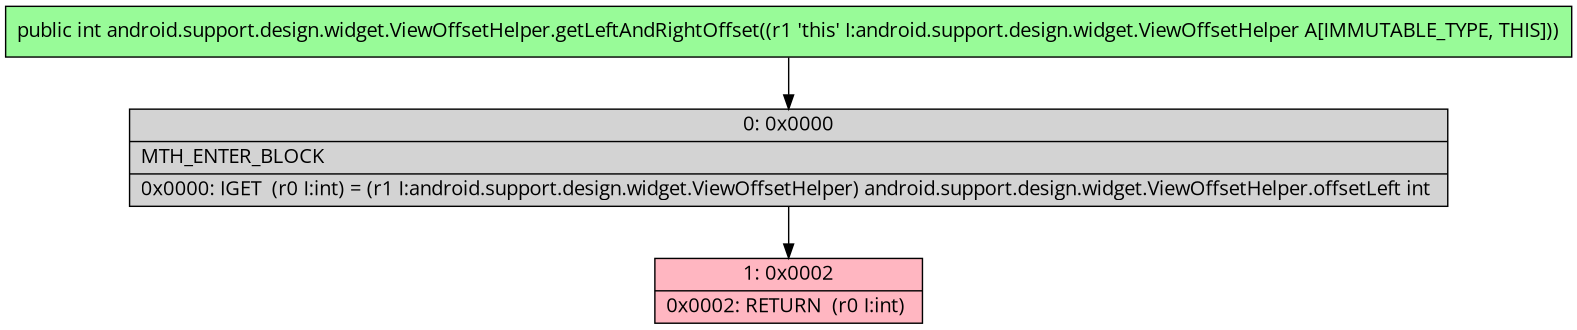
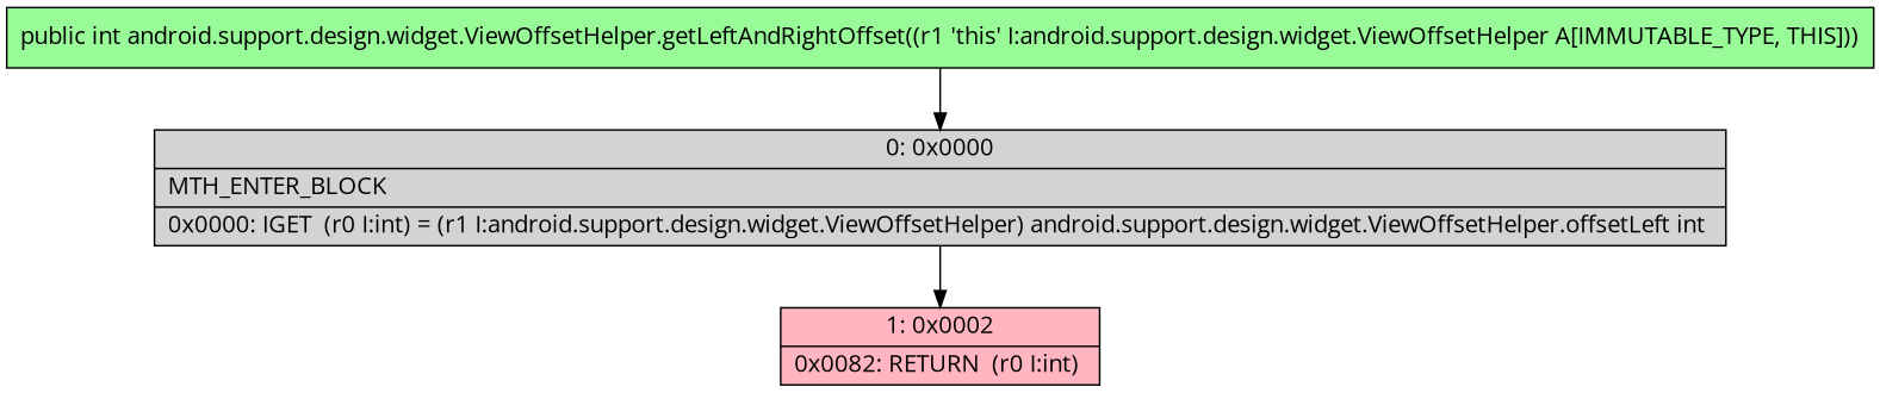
  digraph {
    fontname="Open Sans"
    node [shape=record style=filled fontname="Open Sans"]
    edge [fontname="Open Sans"]
    n1 [label="{0\:\ 0x0000|MTH_ENTER_BLOCK\l|0x0000: IGET  (r0 I:int) = (r1 I:android.support.design.widget.ViewOffsetHelper) android.support.design.widget.ViewOffsetHelper.offsetLeft int \l}" fillcolor=lightgrey]
-   n2 [label="{1\:\ 0x0002|0x0002: RETURN  (r0 I:int) \l}" fillcolor=lightpink]
+   n2 [label="{1\:\ 0x0002|0x0082: RETURN  (r0 I:int) \l}" fillcolor=lightpink]
    n3 [label="{public int android.support.design.widget.ViewOffsetHelper.getLeftAndRightOffset((r1 'this' I:android.support.design.widget.ViewOffsetHelper A[IMMUTABLE_TYPE, THIS])) }" fillcolor=palegreen]
    n1 -> n2
    n3 -> n1
  }
